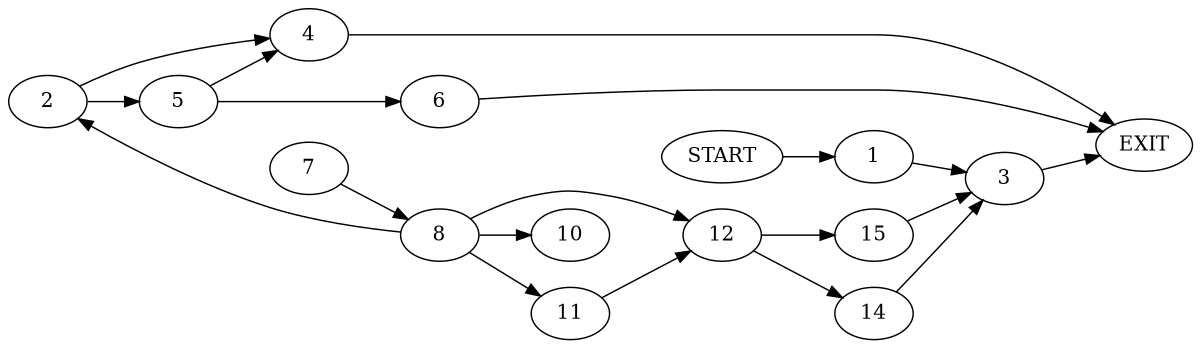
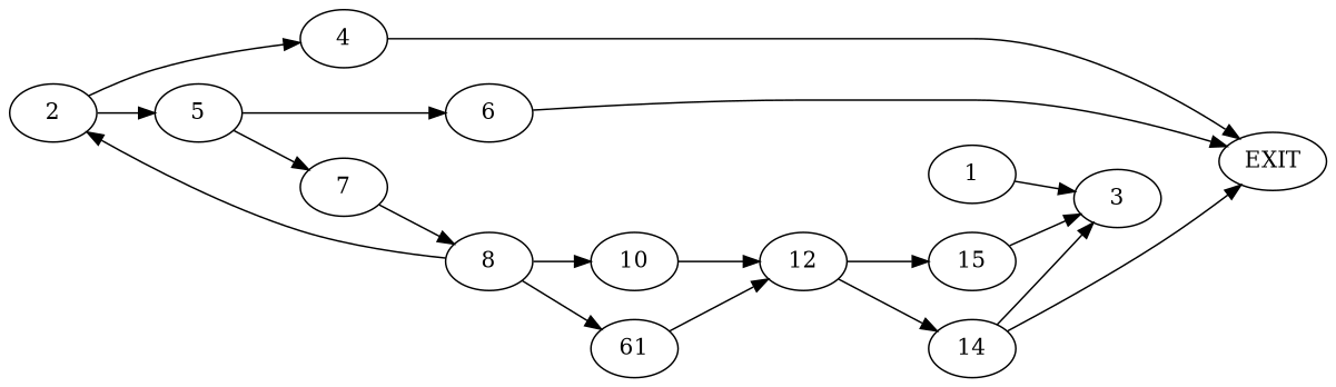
  digraph {
    rankdir=LR
-   n1 [label=START]
    1
    3
    n4 [label=EXIT]
    2
    4
    5
    6
    7
    8
    10
-   11
+   11 [label=61]
    12
    n14 [label=15]
    14
-   n1 -> 1
    1 -> 3
-   3 -> n4
+   14 -> n4
    2 -> 4
    2 -> 5
    4 -> n4
    5 -> 6
-   5 -> 4
+   5 -> 7
    6 -> n4
    7 -> 8
    8 -> 2
    8 -> 10
    8 -> 11
-   8 -> 12
+   10 -> 12
    11 -> 12
    12 -> n14
    12 -> 14
    n14 -> 3
    14 -> 3
  }
